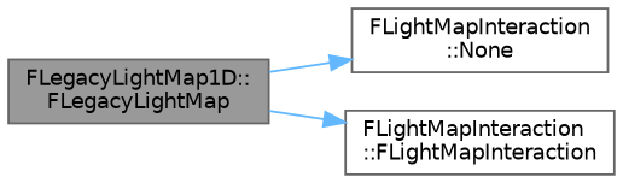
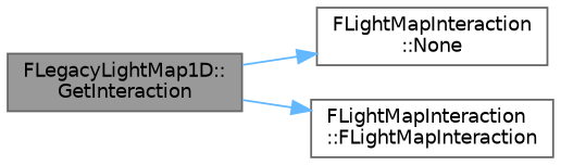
  digraph {
    fontname="DejaVu Sans"
    rankdir=LR
    node [color=grey40 fillcolor=white fontname="DejaVu Sans" fontsize=10 shape=box style=filled]
    edge [color=steelblue1 fontname="DejaVu Sans" fontsize=10 labelfontname=Helvetica labelfontsize=10 style=solid]
-   n1 [color=gray40 fillcolor=grey60 fontcolor=black height=0.2 label="FLegacyLightMap1D::\lFLegacyLightMap" width=0.4]
+   n1 [color=gray40 fillcolor=grey60 fontcolor=black height=0.2 label="FLegacyLightMap1D::\lGetInteraction" width=0.4]
    n2 [height=0.2 label="FLightMapInteraction\l::None" width=0.4]
    n3 [height=0.2 label="FLightMapInteraction\l::FLightMapInteraction" width=0.4]
    n1 -> n2
    n1 -> n3
  }
